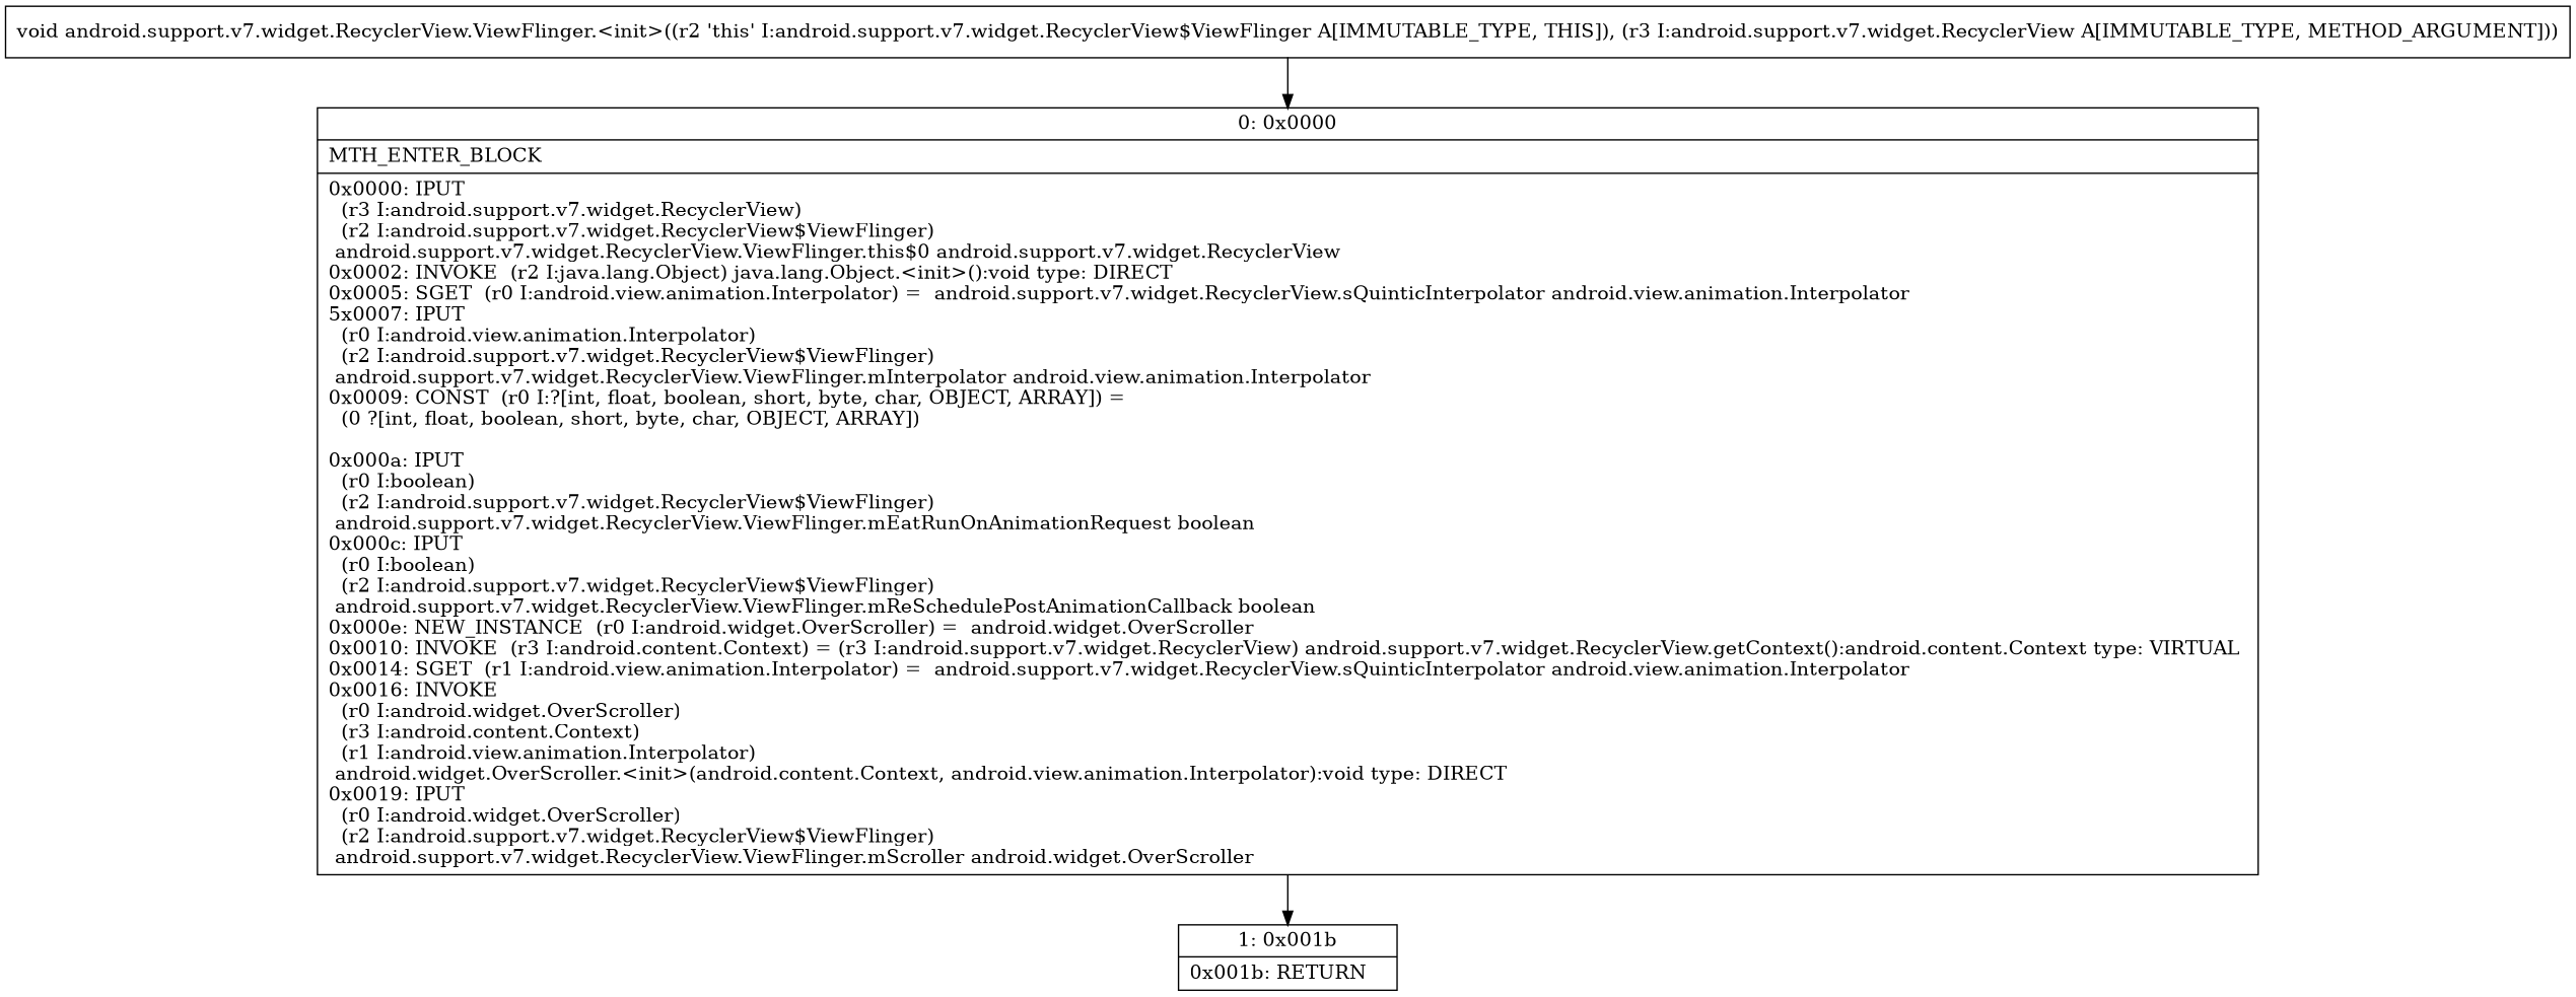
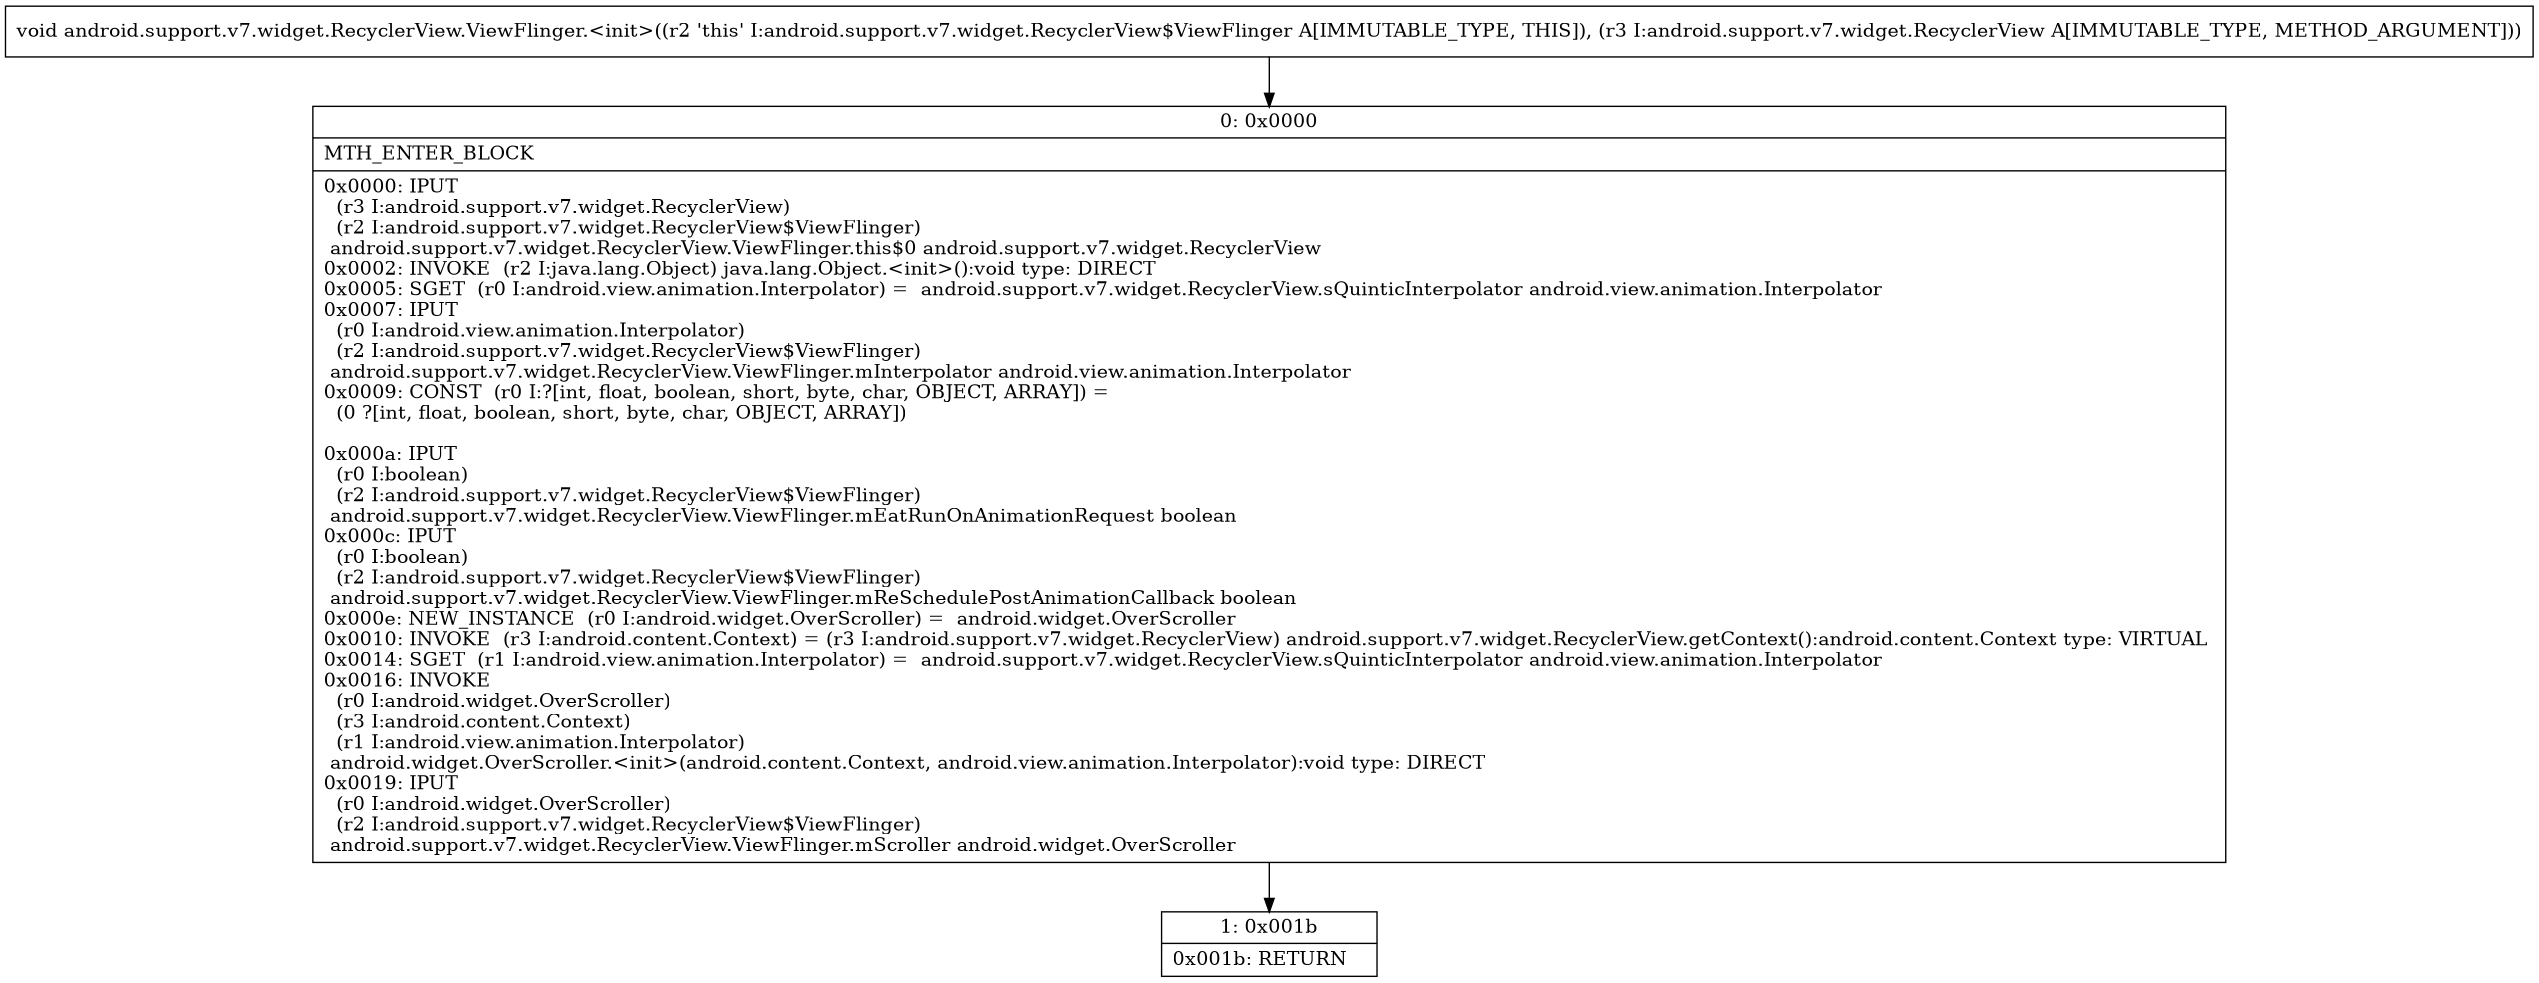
  digraph {
    node [shape=record]
-   n1 [label="{0\:\ 0x0000|MTH_ENTER_BLOCK\l|0x0000: IPUT  \l  (r3 I:android.support.v7.widget.RecyclerView)\l  (r2 I:android.support.v7.widget.RecyclerView$ViewFlinger)\l android.support.v7.widget.RecyclerView.ViewFlinger.this$0 android.support.v7.widget.RecyclerView \l0x0002: INVOKE  (r2 I:java.lang.Object) java.lang.Object.\<init\>():void type: DIRECT \l0x0005: SGET  (r0 I:android.view.animation.Interpolator) =  android.support.v7.widget.RecyclerView.sQuinticInterpolator android.view.animation.Interpolator \l5x0007: IPUT  \l  (r0 I:android.view.animation.Interpolator)\l  (r2 I:android.support.v7.widget.RecyclerView$ViewFlinger)\l android.support.v7.widget.RecyclerView.ViewFlinger.mInterpolator android.view.animation.Interpolator \l0x0009: CONST  (r0 I:?[int, float, boolean, short, byte, char, OBJECT, ARRAY]) = \l  (0 ?[int, float, boolean, short, byte, char, OBJECT, ARRAY])\l \l0x000a: IPUT  \l  (r0 I:boolean)\l  (r2 I:android.support.v7.widget.RecyclerView$ViewFlinger)\l android.support.v7.widget.RecyclerView.ViewFlinger.mEatRunOnAnimationRequest boolean \l0x000c: IPUT  \l  (r0 I:boolean)\l  (r2 I:android.support.v7.widget.RecyclerView$ViewFlinger)\l android.support.v7.widget.RecyclerView.ViewFlinger.mReSchedulePostAnimationCallback boolean \l0x000e: NEW_INSTANCE  (r0 I:android.widget.OverScroller) =  android.widget.OverScroller \l0x0010: INVOKE  (r3 I:android.content.Context) = (r3 I:android.support.v7.widget.RecyclerView) android.support.v7.widget.RecyclerView.getContext():android.content.Context type: VIRTUAL \l0x0014: SGET  (r1 I:android.view.animation.Interpolator) =  android.support.v7.widget.RecyclerView.sQuinticInterpolator android.view.animation.Interpolator \l0x0016: INVOKE  \l  (r0 I:android.widget.OverScroller)\l  (r3 I:android.content.Context)\l  (r1 I:android.view.animation.Interpolator)\l android.widget.OverScroller.\<init\>(android.content.Context, android.view.animation.Interpolator):void type: DIRECT \l0x0019: IPUT  \l  (r0 I:android.widget.OverScroller)\l  (r2 I:android.support.v7.widget.RecyclerView$ViewFlinger)\l android.support.v7.widget.RecyclerView.ViewFlinger.mScroller android.widget.OverScroller \l}"]
+   n1 [label="{0\:\ 0x0000|MTH_ENTER_BLOCK\l|0x0000: IPUT  \l  (r3 I:android.support.v7.widget.RecyclerView)\l  (r2 I:android.support.v7.widget.RecyclerView$ViewFlinger)\l android.support.v7.widget.RecyclerView.ViewFlinger.this$0 android.support.v7.widget.RecyclerView \l0x0002: INVOKE  (r2 I:java.lang.Object) java.lang.Object.\<init\>():void type: DIRECT \l0x0005: SGET  (r0 I:android.view.animation.Interpolator) =  android.support.v7.widget.RecyclerView.sQuinticInterpolator android.view.animation.Interpolator \l0x0007: IPUT  \l  (r0 I:android.view.animation.Interpolator)\l  (r2 I:android.support.v7.widget.RecyclerView$ViewFlinger)\l android.support.v7.widget.RecyclerView.ViewFlinger.mInterpolator android.view.animation.Interpolator \l0x0009: CONST  (r0 I:?[int, float, boolean, short, byte, char, OBJECT, ARRAY]) = \l  (0 ?[int, float, boolean, short, byte, char, OBJECT, ARRAY])\l \l0x000a: IPUT  \l  (r0 I:boolean)\l  (r2 I:android.support.v7.widget.RecyclerView$ViewFlinger)\l android.support.v7.widget.RecyclerView.ViewFlinger.mEatRunOnAnimationRequest boolean \l0x000c: IPUT  \l  (r0 I:boolean)\l  (r2 I:android.support.v7.widget.RecyclerView$ViewFlinger)\l android.support.v7.widget.RecyclerView.ViewFlinger.mReSchedulePostAnimationCallback boolean \l0x000e: NEW_INSTANCE  (r0 I:android.widget.OverScroller) =  android.widget.OverScroller \l0x0010: INVOKE  (r3 I:android.content.Context) = (r3 I:android.support.v7.widget.RecyclerView) android.support.v7.widget.RecyclerView.getContext():android.content.Context type: VIRTUAL \l0x0014: SGET  (r1 I:android.view.animation.Interpolator) =  android.support.v7.widget.RecyclerView.sQuinticInterpolator android.view.animation.Interpolator \l0x0016: INVOKE  \l  (r0 I:android.widget.OverScroller)\l  (r3 I:android.content.Context)\l  (r1 I:android.view.animation.Interpolator)\l android.widget.OverScroller.\<init\>(android.content.Context, android.view.animation.Interpolator):void type: DIRECT \l0x0019: IPUT  \l  (r0 I:android.widget.OverScroller)\l  (r2 I:android.support.v7.widget.RecyclerView$ViewFlinger)\l android.support.v7.widget.RecyclerView.ViewFlinger.mScroller android.widget.OverScroller \l}"]
    n2 [label="{1\:\ 0x001b|0x001b: RETURN   \l}"]
    n3 [label="{void android.support.v7.widget.RecyclerView.ViewFlinger.\<init\>((r2 'this' I:android.support.v7.widget.RecyclerView$ViewFlinger A[IMMUTABLE_TYPE, THIS]), (r3 I:android.support.v7.widget.RecyclerView A[IMMUTABLE_TYPE, METHOD_ARGUMENT])) }"]
    n1 -> n2
    n3 -> n1
  }
